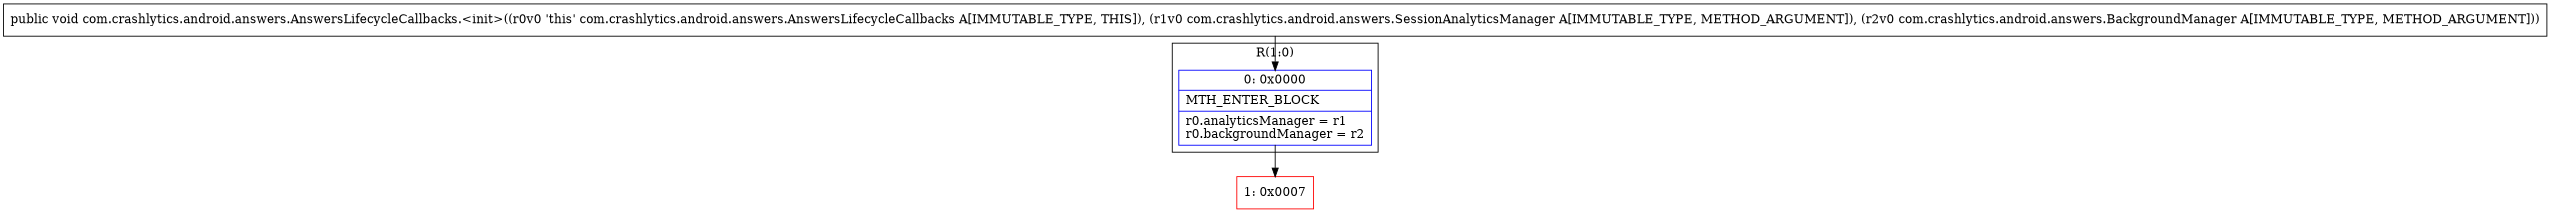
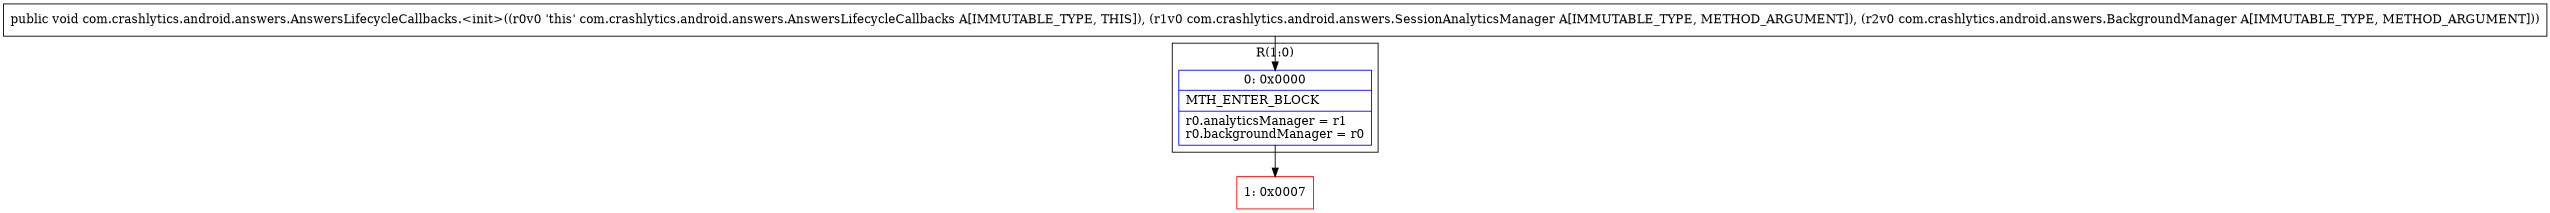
  digraph {
    fontname="DejaVu Serif"
    node [shape=record fontname="DejaVu Serif"]
    edge [fontname="DejaVu Serif"]
-   n1 [color=blue label="{0\:\ 0x0000|MTH_ENTER_BLOCK\l|r0.analyticsManager = r1\lr0.backgroundManager = r2\l}"]
+   n1 [color=blue label="{0\:\ 0x0000|MTH_ENTER_BLOCK\l|r0.analyticsManager = r1\lr0.backgroundManager = r0\l}"]
    n2 [color=red label="{1\:\ 0x0007}"]
    n3 [label="{public void com.crashlytics.android.answers.AnswersLifecycleCallbacks.\<init\>((r0v0 'this' com.crashlytics.android.answers.AnswersLifecycleCallbacks A[IMMUTABLE_TYPE, THIS]), (r1v0 com.crashlytics.android.answers.SessionAnalyticsManager A[IMMUTABLE_TYPE, METHOD_ARGUMENT]), (r2v0 com.crashlytics.android.answers.BackgroundManager A[IMMUTABLE_TYPE, METHOD_ARGUMENT])) }"]
    subgraph cluster_1 {
      label="R(1:0)"
      n1
    }
    n1 -> n2
    n3 -> n1
  }
